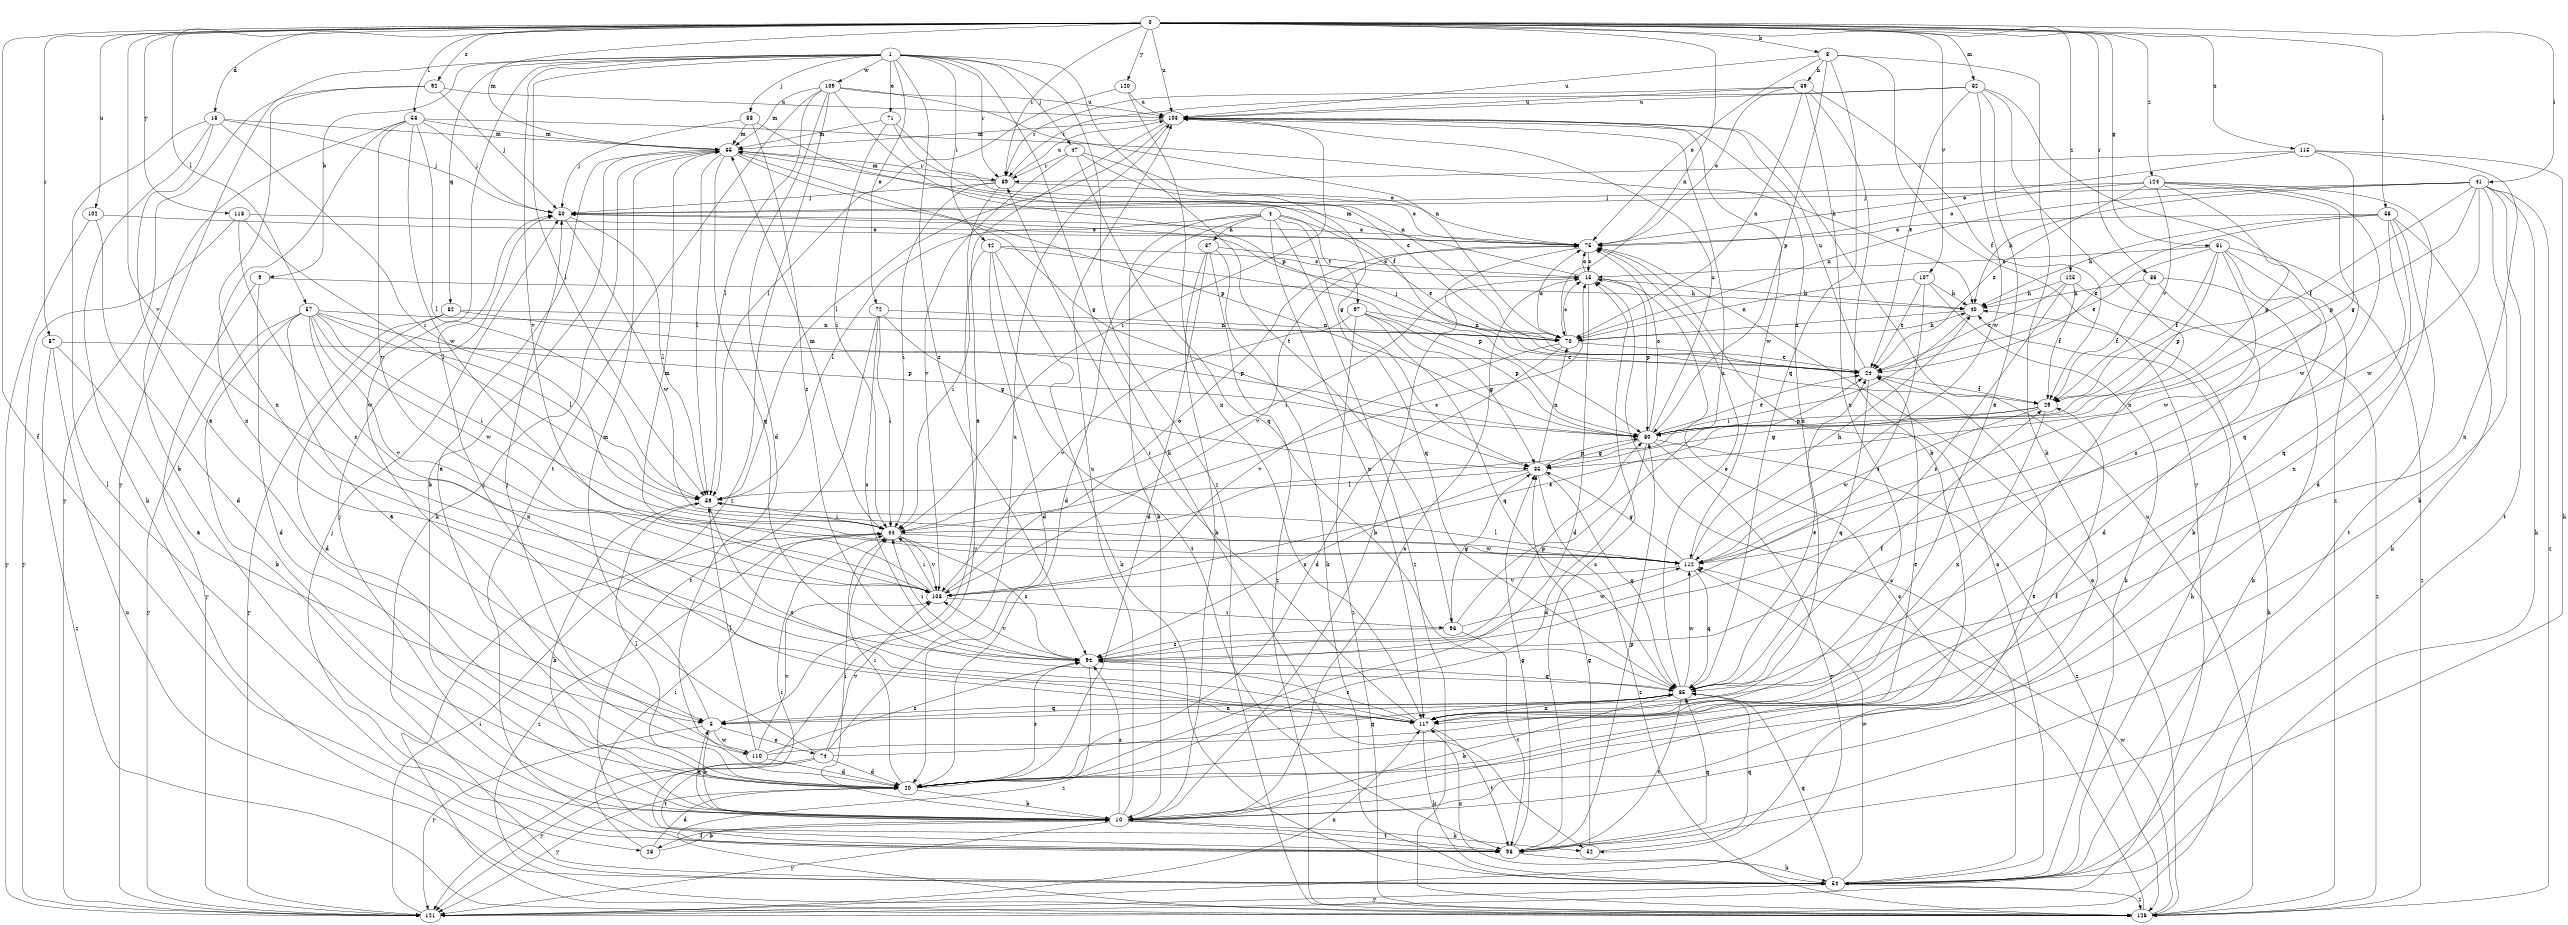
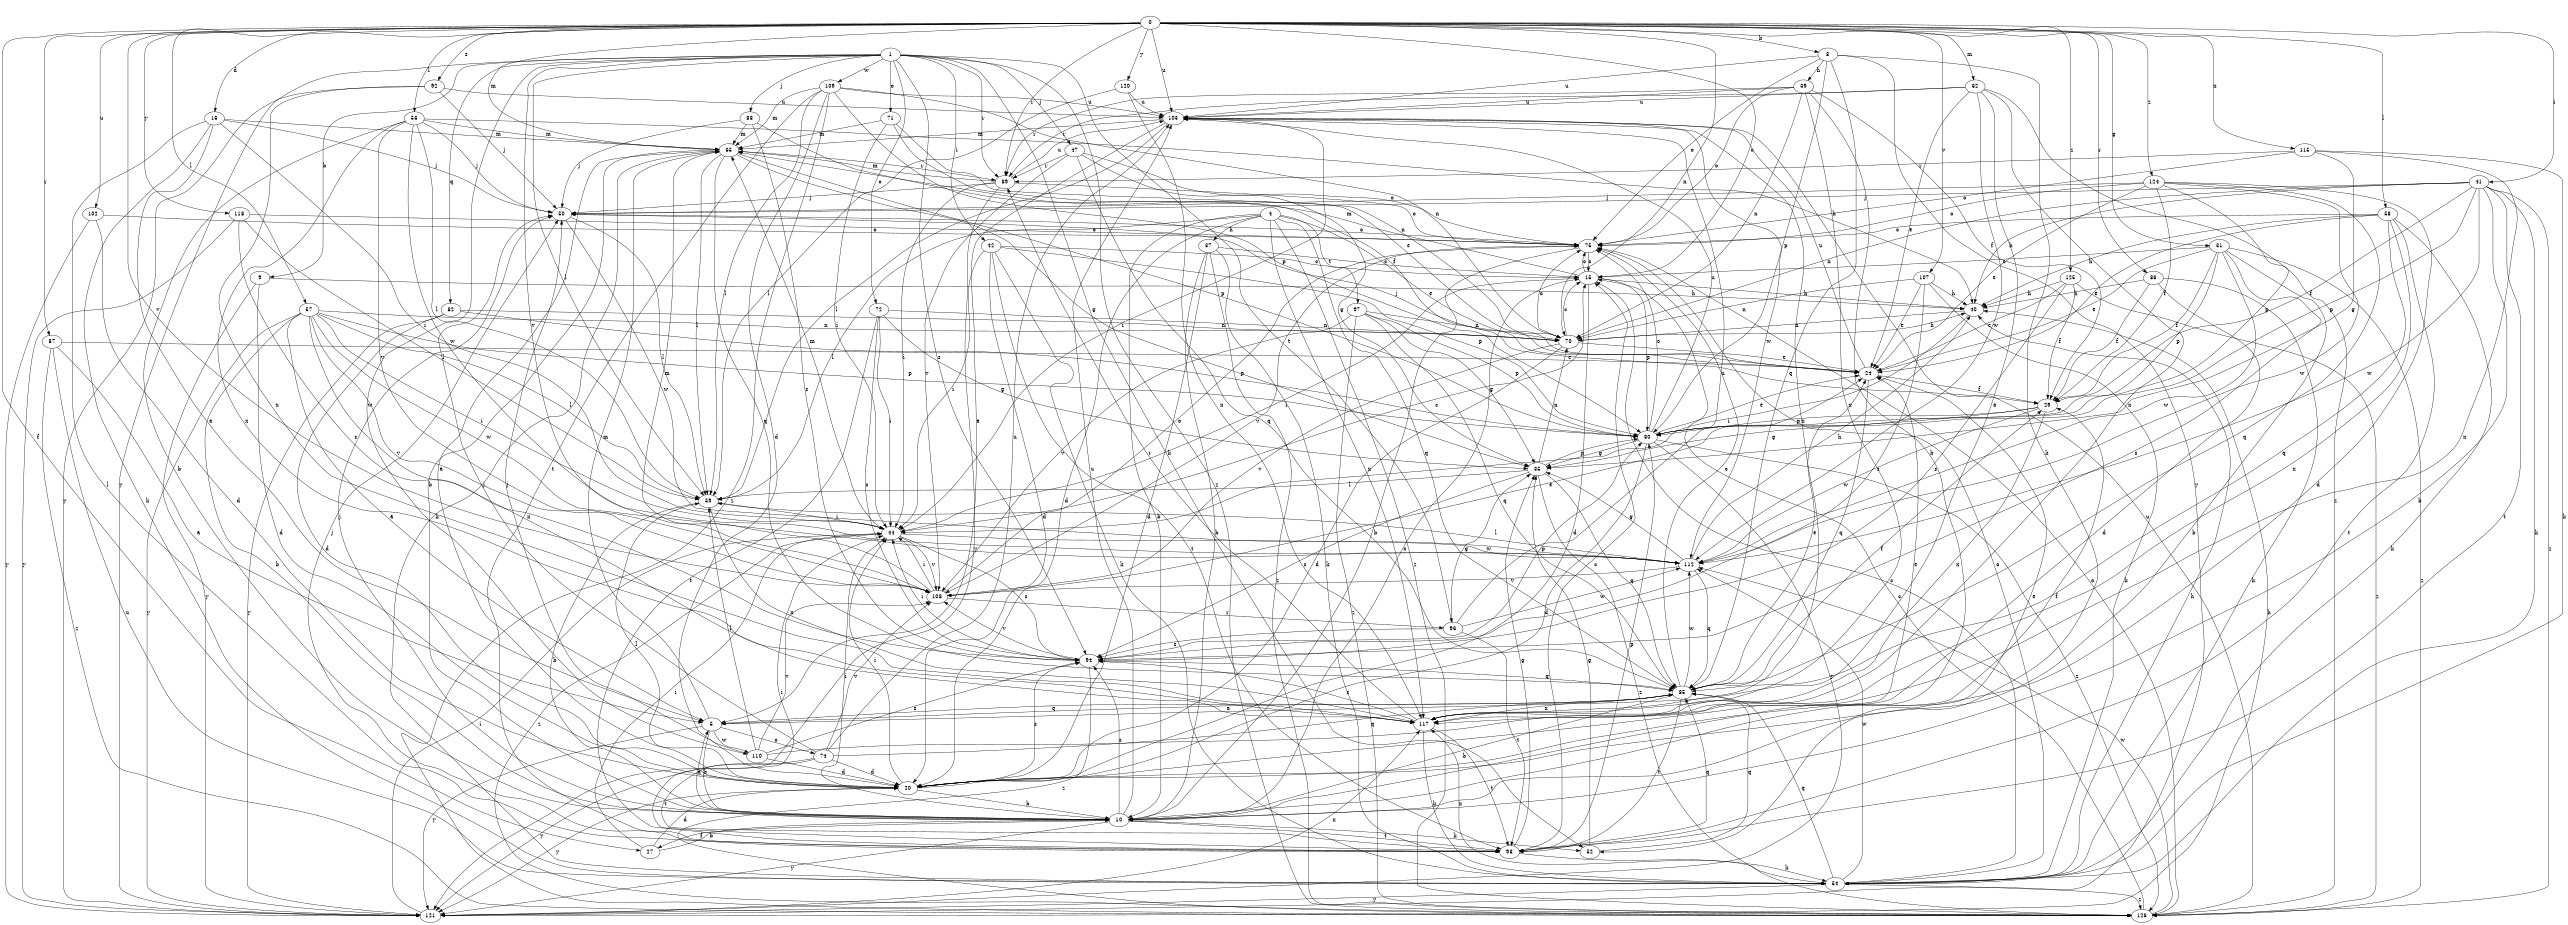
  strict digraph {
    0
    8
    15
    16
-   27 [label=26]
+   27
    31
    41
    56
    57
    58
    62
    65
    70
    86
    87
    89
    92
    102
    103
    107
    108
    115
    118
    120
    124
    125
    52
    121
    85
    39
    75
    80
    20
    44
    40
    5
    50
    98
    54
    10
    94
    126
    24
    29
    112
    59
    117
    35
    96
    1
    9
    42
    47
    n54 [label=88]
    71
    72
    82
    109
    110
    4
    37
    97
    74
    0 -> 8 [label=b]
+   0 -> 15 [label=c]
    0 -> 16 [label=d]
    0 -> 27 [label=f]
    0 -> 31 [label=g]
    0 -> 41 [label=i]
    0 -> 56 [label=l]
    0 -> 57 [label=l]
    0 -> 58 [label=l]
    0 -> 62 [label=m]
    0 -> 65 [label=m]
    0 -> 70 [label=n]
    0 -> 86 [label=r]
    0 -> 87 [label=r]
    0 -> 89 [label=r]
    0 -> 92 [label=s]
    0 -> 102 [label=u]
    0 -> 103 [label=u]
    0 -> 107 [label=v]
    0 -> 108 [label=v]
    0 -> 115 [label=x]
    0 -> 118 [label=y]
    0 -> 120 [label=y]
    0 -> 124 [label=z]
    0 -> 125 [label=z]
    8 -> 103 [label=u]
    8 -> 52 [label=k]
    8 -> 121 [label=y]
    8 -> 85 [label=q]
    8 -> 39 [label=h]
    8 -> 75 [label=o]
    8 -> 80 [label=p]
    15 -> 65 [label=m]
    15 -> 75 [label=o]
    15 -> 80 [label=p]
    15 -> 20 [label=d]
    15 -> 44 [label=i]
    15 -> 40 [label=h]
    16 -> 65 [label=m]
    16 -> 44 [label=i]
    16 -> 5 [label=a]
    16 -> 50 [label=j]
    16 -> 98 [label=l]
    16 -> 54 [label=k]
    27 -> 20 [label=d]
    27 -> 44 [label=i]
    27 -> 10 [label=b]
    31 -> 15 [label=c]
    31 -> 80 [label=p]
    31 -> 10 [label=b]
    31 -> 94 [label=s]
    31 -> 126 [label=z]
    31 -> 24 [label=e]
    31 -> 29 [label=f]
    31 -> 112 [label=w]
    41 -> 70 [label=n]
    41 -> 80 [label=p]
    41 -> 40 [label=h]
    41 -> 50 [label=j]
    41 -> 98 [label=t]
    41 -> 54 [label=k]
    41 -> 10 [label=b]
    41 -> 126 [label=z]
    41 -> 29 [label=f]
    41 -> 112 [label=w]
    56 -> 65 [label=m]
    56 -> 108 [label=v]
    56 -> 40 [label=h]
    56 -> 50 [label=j]
    56 -> 10 [label=b]
    56 -> 112 [label=w]
    56 -> 59 [label=l]
    56 -> 117 [label=x]
    57 -> 70 [label=n]
    57 -> 108 [label=v]
    57 -> 121 [label=y]
    57 -> 80 [label=p]
    57 -> 44 [label=i]
    57 -> 5 [label=a]
    57 -> 10 [label=b]
    57 -> 112 [label=w]
    57 -> 59 [label=l]
    57 -> 117 [label=x]
    58 -> 85 [label=q]
    58 -> 75 [label=o]
    58 -> 40 [label=h]
    58 -> 98 [label=t]
    58 -> 54 [label=k]
    58 -> 24 [label=e]
    58 -> 117 [label=x]
    62 -> 89 [label=r]
    62 -> 103 [label=u]
    62 -> 5 [label=a]
    62 -> 126 [label=z]
    62 -> 24 [label=e]
    62 -> 112 [label=w]
    62 -> 117 [label=x]
    65 -> 89 [label=r]
    65 -> 85 [label=q]
    65 -> 80 [label=p]
    65 -> 54 [label=k]
    65 -> 10 [label=b]
    65 -> 59 [label=l]
    65 -> 35 [label=g]
    70 -> 15 [label=c]
    70 -> 108 [label=v]
    70 -> 75 [label=o]
    70 -> 20 [label=d]
    70 -> 40 [label=h]
    70 -> 24 [label=e]
    86 -> 20 [label=d]
    86 -> 40 [label=h]
    86 -> 54 [label=k]
    86 -> 29 [label=f]
    87 -> 5 [label=a]
    87 -> 54 [label=u]
    87 -> 126 [label=z]
    87 -> 24 [label=e]
    89 -> 65 [label=m]
    89 -> 103 [label=u]
    89 -> 121 [label=y]
    89 -> 75 [label=o]
    89 -> 44 [label=i]
    89 -> 50 [label=j]
    92 -> 103 [label=u]
    92 -> 121 [label=y]
    92 -> 50 [label=j]
    92 -> 117 [label=x]
    102 -> 121 [label=y]
    102 -> 75 [label=o]
    102 -> 20 [label=d]
    103 -> 65 [label=m]
    103 -> 44 [label=i]
    103 -> 5 [label=a]
    103 -> 112 [label=w]
    103 -> 59 [label=l]
    103 -> 117 [label=x]
    107 -> 70 [label=n]
    107 -> 40 [label=h]
    107 -> 54 [label=k]
    107 -> 94 [label=s]
    107 -> 24 [label=e]
    108 -> 65 [label=m]
    108 -> 75 [label=o]
    108 -> 44 [label=i]
    108 -> 24 [label=e]
    108 -> 96 [label=r]
    115 -> 89 [label=r]
    115 -> 75 [label=o]
    115 -> 54 [label=k]
    115 -> 117 [label=x]
    115 -> 35 [label=g]
    118 -> 121 [label=y]
    118 -> 75 [label=o]
    118 -> 94 [label=s]
    118 -> 59 [label=l]
    120 -> 103 [label=u]
    120 -> 59 [label=l]
    120 -> 117 [label=x]
    124 -> 85 [label=q]
    124 -> 75 [label=o]
    124 -> 80 [label=p]
    124 -> 20 [label=d]
    124 -> 50 [label=j]
    124 -> 24 [label=e]
-   124 -> 29 [label=v]
+   124 -> 29 [label=f]
    124 -> 112 [label=w]
    125 -> 40 [label=h]
    125 -> 94 [label=s]
    125 -> 126 [label=z]
    125 -> 24 [label=e]
    125 -> 29 [label=f]
    52 -> 85 [label=q]
    52 -> 35 [label=g]
    121 -> 44 [label=i]
    121 -> 40 [label=h]
    121 -> 117 [label=x]
    85 -> 75 [label=o]
    85 -> 5 [label=a]
    85 -> 98 [label=t]
    85 -> 10 [label=b]
    85 -> 24 [label=e]
    85 -> 29 [label=f]
    85 -> 112 [label=w]
    85 -> 117 [label=x]
    39 -> 70 [label=n]
    39 -> 89 [label=r]
    39 -> 103 [label=u]
    39 -> 75 [label=o]
    39 -> 10 [label=b]
    39 -> 29 [label=f]
    39 -> 117 [label=x]
    75 -> 15 [label=c]
    75 -> 108 [label=v]
    75 -> 10 [label=b]
    80 -> 103 [label=u]
    80 -> 121 [label=y]
    80 -> 75 [label=o]
    80 -> 20 [label=d]
    80 -> 126 [label=z]
    80 -> 24 [label=e]
    80 -> 35 [label=g]
    20 -> 65 [label=a]
    20 -> 121 [label=y]
    20 -> 44 [label=i]
    20 -> 10 [label=b]
    20 -> 94 [label=s]
    20 -> 29 [label=f]
    20 -> 59 [label=l]
    44 -> 15 [label=c]
    44 -> 65 [label=m]
    44 -> 108 [label=v]
    44 -> 94 [label=s]
    44 -> 126 [label=z]
    44 -> 112 [label=w]
    40 -> 70 [label=n]
    40 -> 44 [label=i]
    5 -> 65 [label=m]
    5 -> 121 [label=y]
    5 -> 85 [label=q]
    5 -> 10 [label=b]
    5 -> 110 [label=w]
    5 -> 74 [label=o]
    50 -> 75 [label=o]
    50 -> 112 [label=w]
    50 -> 59 [label=l]
    98 -> 15 [label=c]
    98 -> 85 [label=q]
    98 -> 80 [label=p]
    98 -> 44 [label=i]
    98 -> 50 [label=j]
    98 -> 54 [label=k]
    98 -> 35 [label=g]
    54 -> 15 [label=c]
    54 -> 121 [label=y]
    54 -> 85 [label=q]
    54 -> 75 [label=o]
    54 -> 40 [label=h]
    54 -> 126 [label=z]
    54 -> 112 [label=w]
    54 -> 117 [label=x]
    10 -> 15 [label=c]
    10 -> 27 [label=f]
    10 -> 103 [label=u]
    10 -> 52 [label=k]
    10 -> 121 [label=y]
    10 -> 44 [label=i]
    10 -> 5 [label=a]
    10 -> 50 [label=j]
    10 -> 98 [label=t]
    10 -> 94 [label=s]
    10 -> 24 [label=e]
    94 -> 108 [label=v]
    94 -> 85 [label=q]
    94 -> 80 [label=p]
    94 -> 44 [label=i]
    94 -> 126 [label=z]
    126 -> 15 [label=c]
    126 -> 103 [label=u]
    126 -> 75 [label=o]
    126 -> 112 [label=w]
    24 -> 103 [label=u]
    24 -> 85 [label=q]
    24 -> 50 [label=j]
    24 -> 29 [label=f]
    29 -> 80 [label=p]
    29 -> 112 [label=w]
    29 -> 117 [label=x]
    29 -> 35 [label=g]
    112 -> 108 [label=v]
    112 -> 85 [label=q]
    112 -> 40 [label=h]
    112 -> 59 [label=l]
    112 -> 35 [label=g]
    59 -> 44 [label=i]
    59 -> 10 [label=b]
    59 -> 117 [label=x]
    117 -> 89 [label=r]
    117 -> 98 [label=t]
    117 -> 54 [label=k]
    117 -> 94 [label=s]
    35 -> 70 [label=n]
    35 -> 85 [label=q]
    35 -> 80 [label=p]
    35 -> 94 [label=s]
    35 -> 126 [label=z]
    35 -> 59 [label=l]
    96 -> 103 [label=u]
    96 -> 98 [label=t]
    96 -> 94 [label=s]
    96 -> 112 [label=w]
    96 -> 35 [label=g]
    1 -> 89 [label=r]
    1 -> 108 [label=v]
    1 -> 52 [label=k]
    1 -> 121 [label=y]
    1 -> 94 [label=s]
    1 -> 126 [label=z]
    1 -> 59 [label=l]
    1 -> 96 [label=t]
    1 -> 9 [label=b]
    1 -> 42 [label=i]
    1 -> 47 [label=j]
    1 -> n54 [label=j]
    1 -> 71 [label=o]
    1 -> 72 [label=o]
    1 -> 82 [label=q]
    1 -> 109 [label=w]
    1 -> 110 [label=w]
    9 -> 121 [label=y]
    9 -> 20 [label=d]
    9 -> 40 [label=h]
    42 -> 15 [label=c]
    42 -> 80 [label=p]
    42 -> 20 [label=d]
    42 -> 44 [label=i]
    42 -> 98 [label=t]
    42 -> 54 [label=k]
    47 -> 89 [label=r]
    47 -> 108 [label=v]
    47 -> 85 [label=q]
    47 -> 75 [label=o]
    47 -> 35 [label=g]
    n54 -> 65 [label=m]
    n54 -> 50 [label=j]
    n54 -> 94 [label=s]
    n54 -> 29 [label=f]
    71 -> 65 [label=m]
    71 -> 70 [label=n]
    71 -> 44 [label=i]
    71 -> 24 [label=e]
    72 -> 70 [label=n]
    72 -> 44 [label=i]
    72 -> 98 [label=t]
    72 -> 94 [label=s]
    72 -> 35 [label=g]
    82 -> 70 [label=n]
    82 -> 121 [label=y]
    82 -> 80 [label=p]
    82 -> 20 [label=d]
    109 -> 65 [label=m]
    109 -> 70 [label=n]
    109 -> 103 [label=u]
    109 -> 80 [label=p]
    109 -> 20 [label=d]
    109 -> 98 [label=t]
    109 -> 126 [label=z]
    109 -> 59 [label=l]
    110 -> 108 [label=v]
    110 -> 20 [label=d]
    110 -> 50 [label=j]
    110 -> 94 [label=s]
    110 -> 24 [label=e]
    110 -> 59 [label=l]
    4 -> 85 [label=q]
    4 -> 20 [label=d]
    4 -> 10 [label=b]
    4 -> 126 [label=z]
    4 -> 24 [label=e]
    4 -> 59 [label=l]
    4 -> 117 [label=x]
    4 -> 37 [label=h]
    4 -> 97 [label=t]
    37 -> 15 [label=c]
    37 -> 20 [label=d]
    37 -> 54 [label=k]
    37 -> 10 [label=b]
    37 -> 126 [label=z]
    97 -> 70 [label=n]
    97 -> 108 [label=v]
    97 -> 85 [label=q]
    97 -> 80 [label=p]
    97 -> 126 [label=z]
    97 -> 35 [label=g]
    74 -> 103 [label=u]
    74 -> 108 [label=v]
    74 -> 121 [label=y]
    74 -> 85 [label=q]
    74 -> 20 [label=d]
    74 -> 50 [label=j]
    74 -> 98 [label=t]
  }
